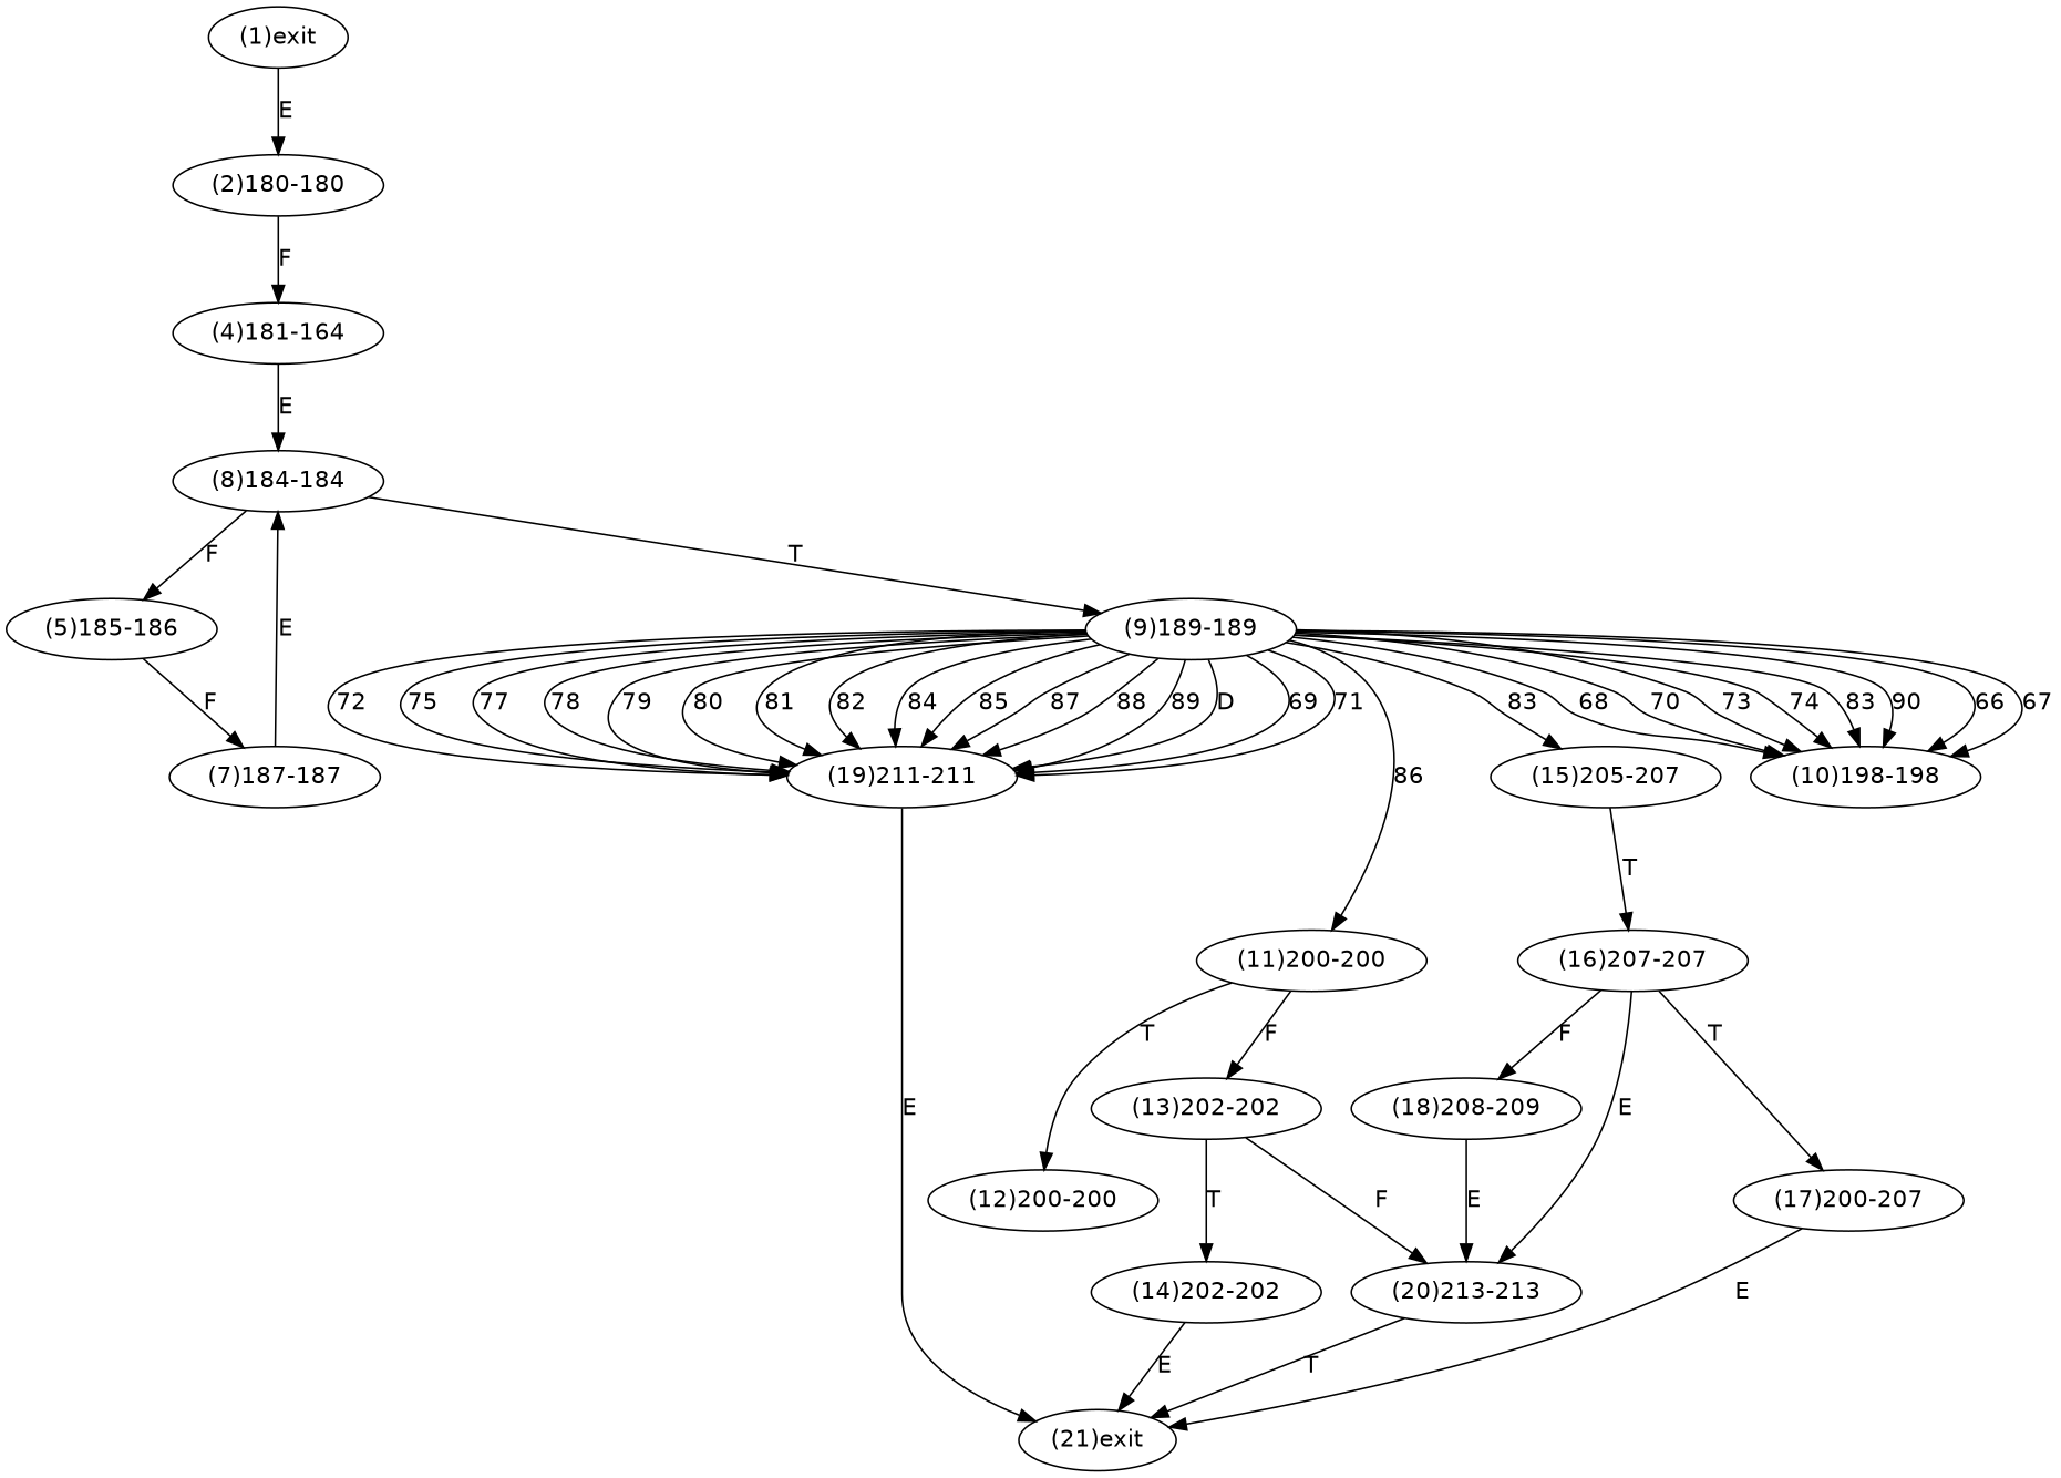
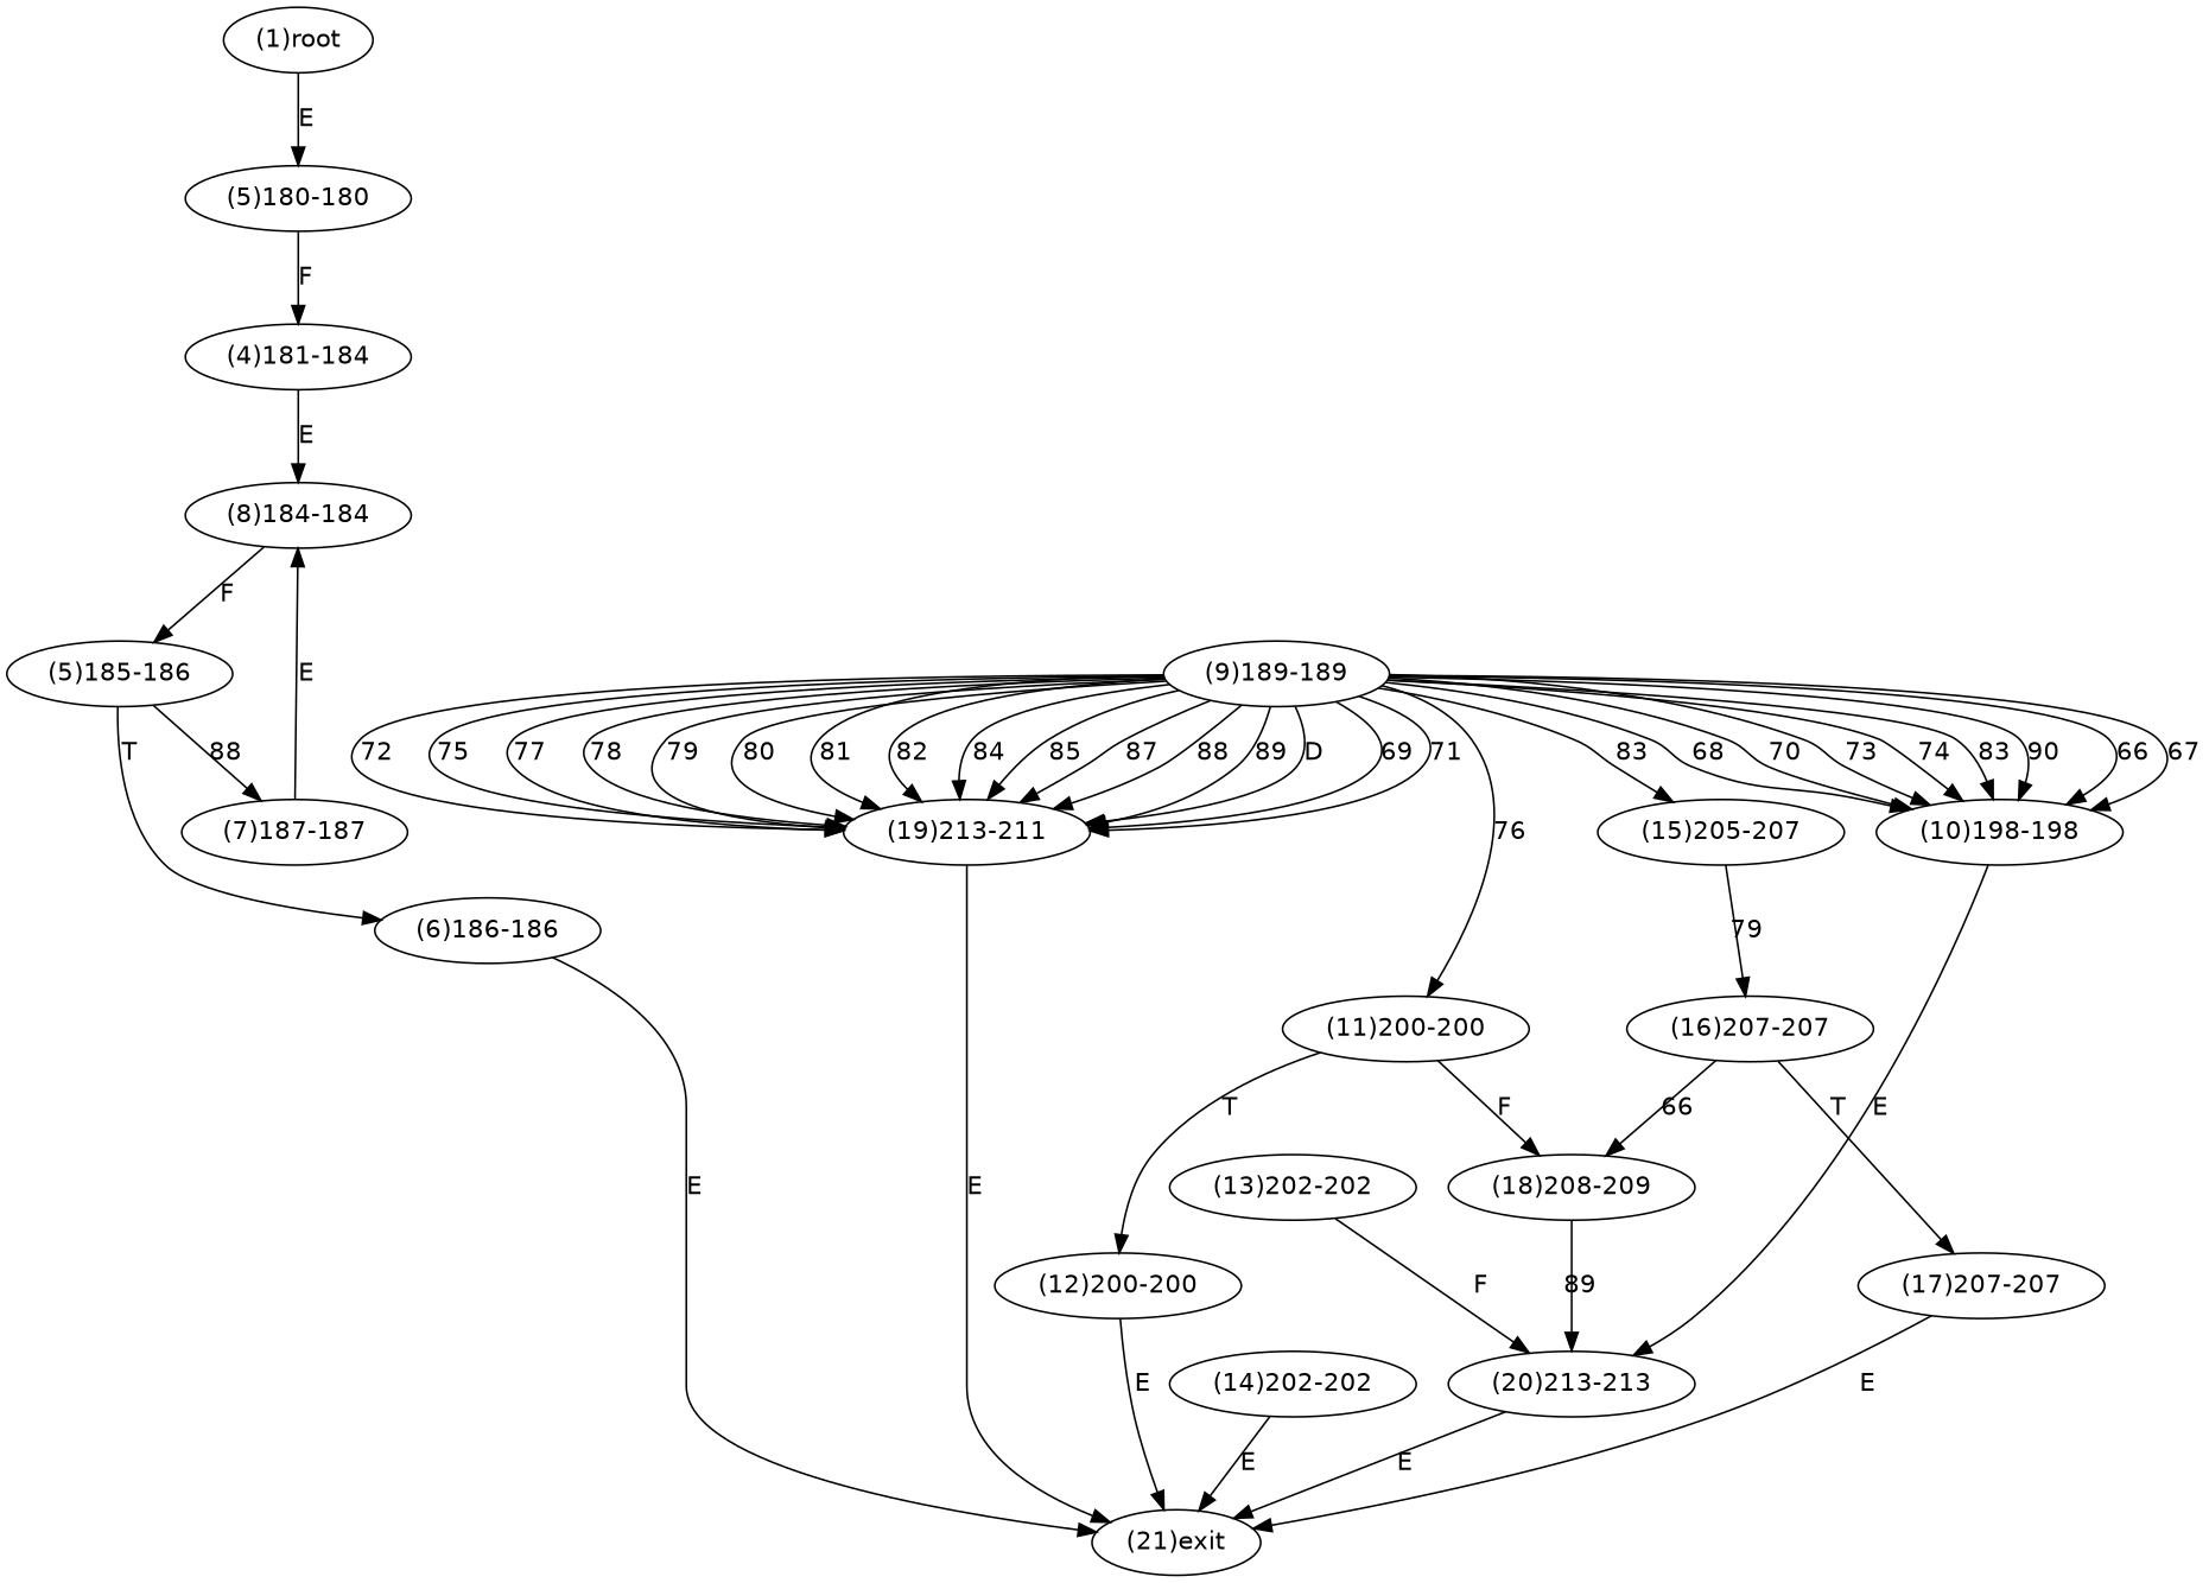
  digraph {
    fontname="DejaVu Sans"
    node [fontname="DejaVu Sans"]
    edge [fontname="DejaVu Sans"]
-   n1 [label="(1)exit"]
-   n2 [label="(2)180-180"]
-   n3 [label="(4)181-164"]
+   n1 [label="(1)root"]
+   n2 [label="(5)180-180"]
+   n3 [label="(4)181-184"]
    n4 [label="(8)184-184"]
    n5 [label="(21)exit"]
    n6 [label="(5)185-186"]
    n7 [label="(9)189-189"]
+   n8 [label="(6)186-186"]
    n9 [label="(7)187-187"]
    n10 [label="(10)198-198"]
    n11 [label="(11)200-200"]
    n12 [label="(15)205-207"]
-   n13 [label="(19)211-211"]
+   n13 [label="(19)213-211"]
    n14 [label="(20)213-213"]
    n15 [label="(12)200-200"]
    n16 [label="(13)202-202"]
    n17 [label="(16)207-207"]
    n18 [label="(14)202-202"]
-   n19 [label="(17)200-207"]
+   n19 [label="(17)207-207"]
    n20 [label="(18)208-209"]
    n1 -> n2 [label=E]
    n2 -> n3 [label=F]
    n3 -> n4 [label=E]
    n4 -> n6 [label=F]
-   n4 -> n7 [label=T]
-   n6 -> n9 [label=F]
+   n6 -> n8 [label=T]
+   n6 -> n9 [label=88]
    n7 -> n10 [label=66]
    n7 -> n10 [label=67]
    n7 -> n10 [label=68]
    n7 -> n10 [label=70]
    n7 -> n10 [label=73]
    n7 -> n10 [label=74]
    n7 -> n10 [label=83]
    n7 -> n10 [label=90]
-   n7 -> n11 [label=86]
+   n7 -> n11 [label=76]
    n7 -> n12 [label=83]
    n7 -> n13 [label=69]
    n7 -> n13 [label=71]
    n7 -> n13 [label=72]
    n7 -> n13 [label=75]
    n7 -> n13 [label=77]
    n7 -> n13 [label=78]
    n7 -> n13 [label=79]
    n7 -> n13 [label=80]
    n7 -> n13 [label=81]
    n7 -> n13 [label=82]
    n7 -> n13 [label=84]
    n7 -> n13 [label=85]
    n7 -> n13 [label=87]
    n7 -> n13 [label=88]
    n7 -> n13 [label=89]
    n7 -> n13 [label=D]
+   n8 -> n5 [label=E]
    n9 -> n4 [label=E]
-   n17 -> n14 [label=E]
+   n10 -> n14 [label=E]
    n11 -> n15 [label=T]
-   n11 -> n16 [label=F]
-   n12 -> n17 [label=T]
+   n11 -> n20 [label=F]
+   n12 -> n17 [label=79]
    n13 -> n5 [label=E]
-   n14 -> n5 [label=T]
+   n14 -> n5 [label=E]
+   n15 -> n5 [label=E]
    n16 -> n14 [label=F]
-   n16 -> n18 [label=T]
    n17 -> n19 [label=T]
-   n17 -> n20 [label=F]
+   n17 -> n20 [label=66]
    n18 -> n5 [label=E]
    n19 -> n5 [label=E]
-   n20 -> n14 [label=E]
+   n20 -> n14 [label=89]
  }
